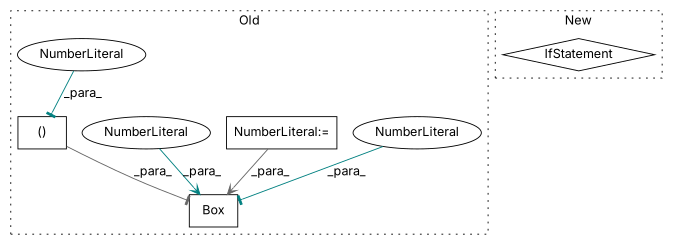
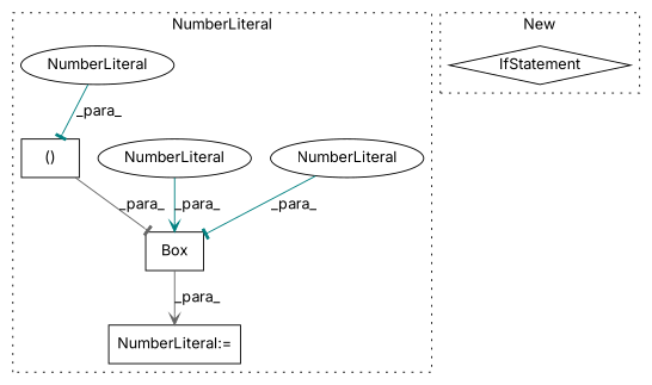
  digraph {
    fontname=Inter
    node [a=34 fontname=Inter l=3 s=7093 shape=box]
    edge [arrowhead=tee color=teal fontname=Inter]
    n1 [a=32 l="4,1" label=Box s="7072,7141"]
    n2 [a=106 l=33 label="()"]
    n3 [label=NumberLiteral s=7076 shape=ellipse]
    n4 [a=7 l=1 label="NumberLiteral:=" s=6984]
    n5 [label=NumberLiteral s=7080 shape=ellipse]
    n6 [label=NumberLiteral shape=ellipse]
    n7 [a=25 label=IfStatement s=7199 shape=diamond]
    subgraph cluster_1 {
-     label=Old
+     label=NumberLiteral
      style=dotted
      n1
      n2
      n3
      n4
      n5
      n6
    }
    subgraph cluster_2 {
      label=New
      style=dotted
      n7
    }
-   n4 -> n1 [arrowhead=vee color=gray40 label=_para_]
+   n1 -> n4 [arrowhead=vee color=gray40 label=_para_]
    n2 -> n1 [color=gray40 label=_para_]
    n3 -> n1 [label=_para_]
    n5 -> n1 [arrowhead=vee label=_para_]
    n6 -> n2 [label=_para_]
  }
